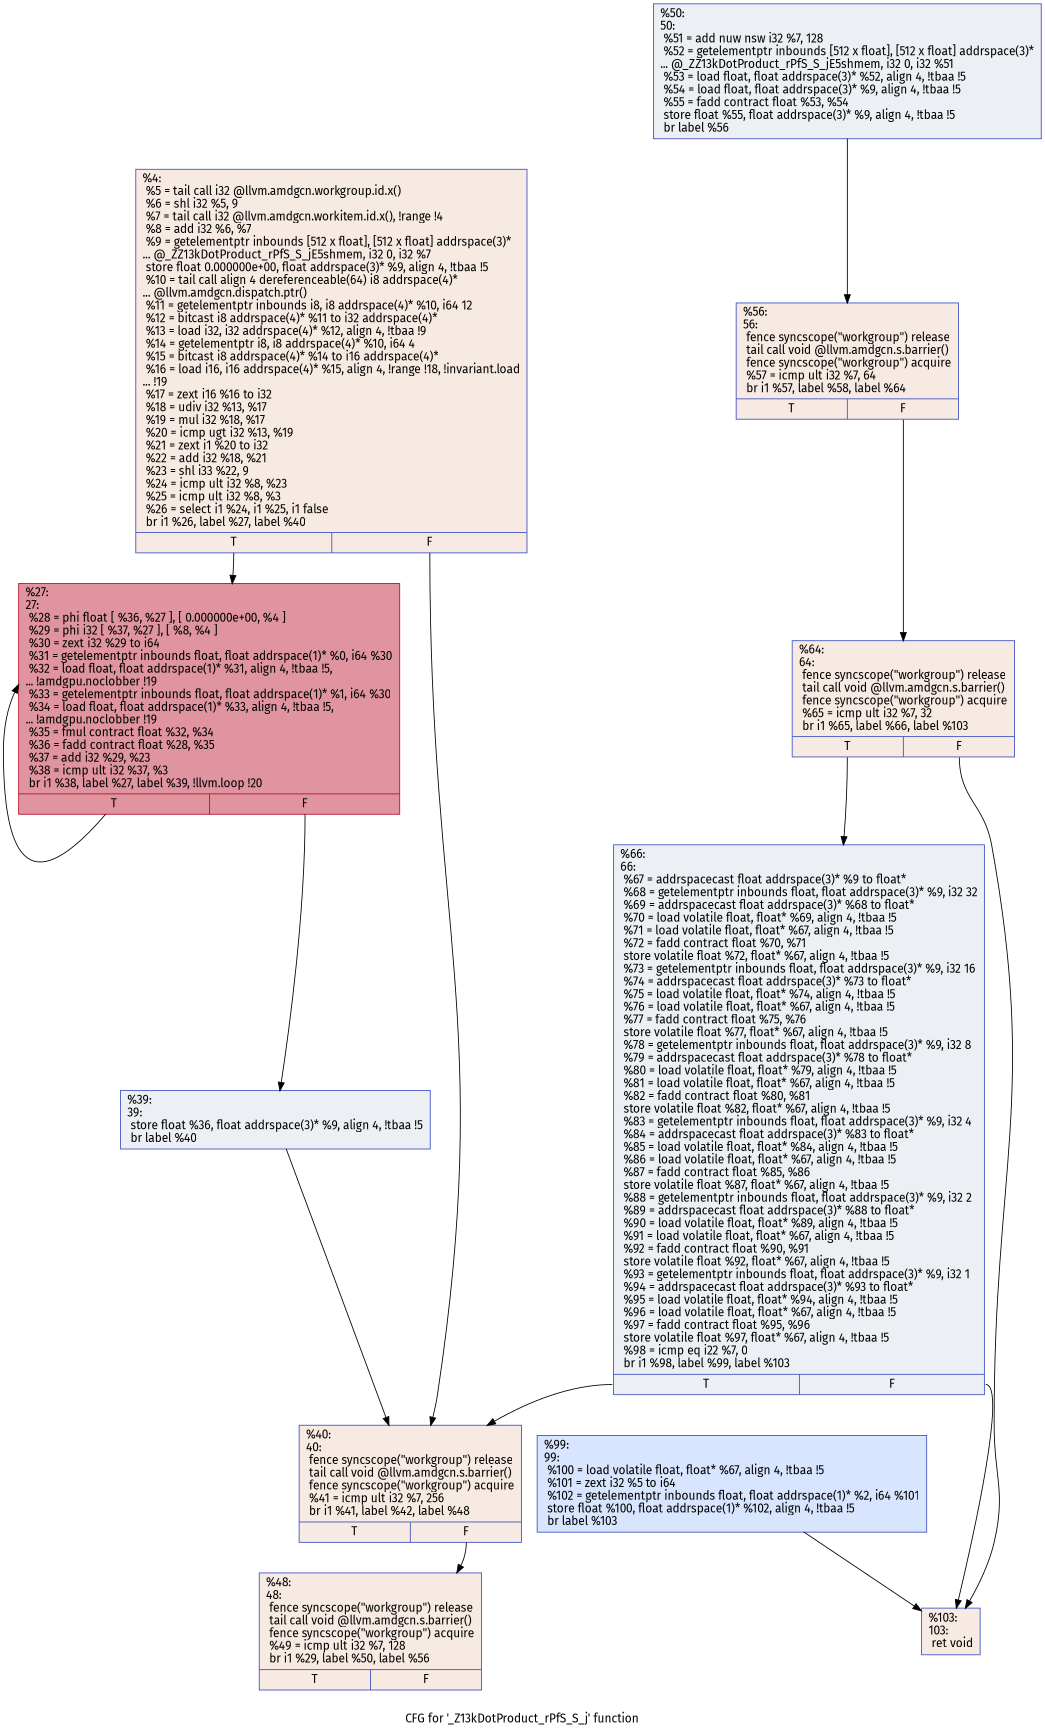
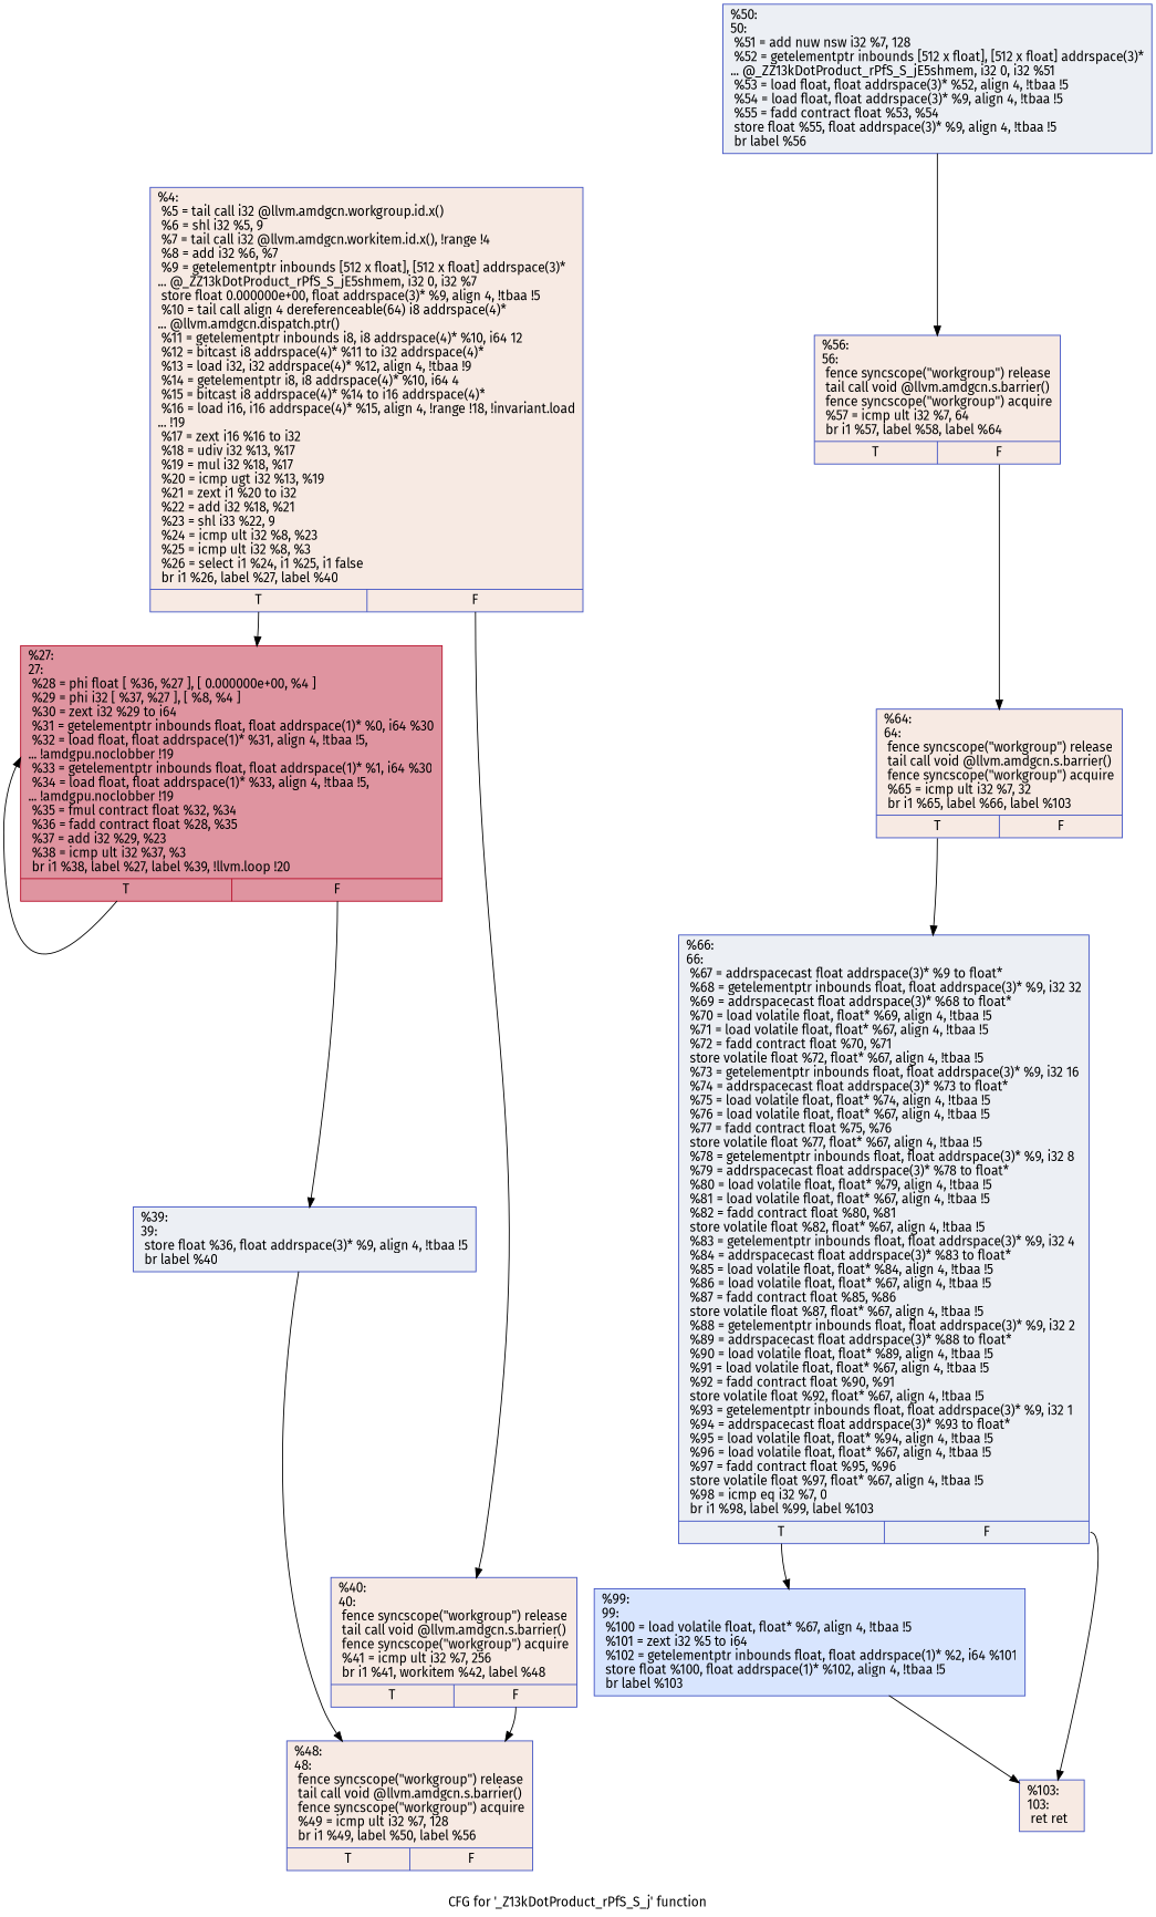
  digraph {
    fontname="Fira Sans"
    label="CFG for '_Z13kDotProduct_rPfS_S_j' function"
    node [color="#3d50c3ff" fillcolor="#eed0c070" fontname="Fira Sans" shape=record style=filled]
    edge [fontname="Fira Sans" tailport=s0]
    n1 [label="{%4:\l  %5 = tail call i32 @llvm.amdgcn.workgroup.id.x()\l  %6 = shl i32 %5, 9\l  %7 = tail call i32 @llvm.amdgcn.workitem.id.x(), !range !4\l  %8 = add i32 %6, %7\l  %9 = getelementptr inbounds [512 x float], [512 x float] addrspace(3)*\l... @_ZZ13kDotProduct_rPfS_S_jE5shmem, i32 0, i32 %7\l  store float 0.000000e+00, float addrspace(3)* %9, align 4, !tbaa !5\l  %10 = tail call align 4 dereferenceable(64) i8 addrspace(4)*\l... @llvm.amdgcn.dispatch.ptr()\l  %11 = getelementptr inbounds i8, i8 addrspace(4)* %10, i64 12\l  %12 = bitcast i8 addrspace(4)* %11 to i32 addrspace(4)*\l  %13 = load i32, i32 addrspace(4)* %12, align 4, !tbaa !9\l  %14 = getelementptr i8, i8 addrspace(4)* %10, i64 4\l  %15 = bitcast i8 addrspace(4)* %14 to i16 addrspace(4)*\l  %16 = load i16, i16 addrspace(4)* %15, align 4, !range !18, !invariant.load\l... !19\l  %17 = zext i16 %16 to i32\l  %18 = udiv i32 %13, %17\l  %19 = mul i32 %18, %17\l  %20 = icmp ugt i32 %13, %19\l  %21 = zext i1 %20 to i32\l  %22 = add i32 %18, %21\l  %23 = shl i33 %22, 9\l  %24 = icmp ult i32 %8, %23\l  %25 = icmp ult i32 %8, %3\l  %26 = select i1 %24, i1 %25, i1 false\l  br i1 %26, label %27, label %40\l|{<s0>T|<s1>F}}"]
    n2 [color="#b70d28ff" fillcolor="#b70d2870" label="{%27:\l27:                                               \l  %28 = phi float [ %36, %27 ], [ 0.000000e+00, %4 ]\l  %29 = phi i32 [ %37, %27 ], [ %8, %4 ]\l  %30 = zext i32 %29 to i64\l  %31 = getelementptr inbounds float, float addrspace(1)* %0, i64 %30\l  %32 = load float, float addrspace(1)* %31, align 4, !tbaa !5,\l... !amdgpu.noclobber !19\l  %33 = getelementptr inbounds float, float addrspace(1)* %1, i64 %30\l  %34 = load float, float addrspace(1)* %33, align 4, !tbaa !5,\l... !amdgpu.noclobber !19\l  %35 = fmul contract float %32, %34\l  %36 = fadd contract float %28, %35\l  %37 = add i32 %29, %23\l  %38 = icmp ult i32 %37, %3\l  br i1 %38, label %27, label %39, !llvm.loop !20\l|{<s0>T|<s1>F}}"]
-   n3 [label="{%40:\l40:                                               \l  fence syncscope(\"workgroup\") release\l  tail call void @llvm.amdgcn.s.barrier()\l  fence syncscope(\"workgroup\") acquire\l  %41 = icmp ult i32 %7, 256\l  br i1 %41, label %42, label %48\l|{<s0>T|<s1>F}}"]
+   n3 [label="{%40:\l40:                                               \l  fence syncscope(\"workgroup\") release\l  tail call void @llvm.amdgcn.s.barrier()\l  fence syncscope(\"workgroup\") acquire\l  %41 = icmp ult i32 %7, 256\l  br i1 %41, workitem %42, label %48\l|{<s0>T|<s1>F}}"]
    n4 [fillcolor="#d4dbe670" label="{%39:\l39:                                               \l  store float %36, float addrspace(3)* %9, align 4, !tbaa !5\l  br label %40\l}"]
-   n5 [label="{%48:\l48:                                               \l  fence syncscope(\"workgroup\") release\l  tail call void @llvm.amdgcn.s.barrier()\l  fence syncscope(\"workgroup\") acquire\l  %49 = icmp ult i32 %7, 128\l  br i1 %29, label %50, label %56\l|{<s0>T|<s1>F}}"]
+   n5 [label="{%48:\l48:                                               \l  fence syncscope(\"workgroup\") release\l  tail call void @llvm.amdgcn.s.barrier()\l  fence syncscope(\"workgroup\") acquire\l  %49 = icmp ult i32 %7, 128\l  br i1 %49, label %50, label %56\l|{<s0>T|<s1>F}}"]
    n6 [fillcolor="#d4dbe670" label="{%50:\l50:                                               \l  %51 = add nuw nsw i32 %7, 128\l  %52 = getelementptr inbounds [512 x float], [512 x float] addrspace(3)*\l... @_ZZ13kDotProduct_rPfS_S_jE5shmem, i32 0, i32 %51\l  %53 = load float, float addrspace(3)* %52, align 4, !tbaa !5\l  %54 = load float, float addrspace(3)* %9, align 4, !tbaa !5\l  %55 = fadd contract float %53, %54\l  store float %55, float addrspace(3)* %9, align 4, !tbaa !5\l  br label %56\l}"]
    n7 [label="{%56:\l56:                                               \l  fence syncscope(\"workgroup\") release\l  tail call void @llvm.amdgcn.s.barrier()\l  fence syncscope(\"workgroup\") acquire\l  %57 = icmp ult i32 %7, 64\l  br i1 %57, label %58, label %64\l|{<s0>T|<s1>F}}"]
    n8 [label="{%64:\l64:                                               \l  fence syncscope(\"workgroup\") release\l  tail call void @llvm.amdgcn.s.barrier()\l  fence syncscope(\"workgroup\") acquire\l  %65 = icmp ult i32 %7, 32\l  br i1 %65, label %66, label %103\l|{<s0>T|<s1>F}}"]
-   n9 [fillcolor="#d4dbe670" label="{%66:\l66:                                               \l  %67 = addrspacecast float addrspace(3)* %9 to float*\l  %68 = getelementptr inbounds float, float addrspace(3)* %9, i32 32\l  %69 = addrspacecast float addrspace(3)* %68 to float*\l  %70 = load volatile float, float* %69, align 4, !tbaa !5\l  %71 = load volatile float, float* %67, align 4, !tbaa !5\l  %72 = fadd contract float %70, %71\l  store volatile float %72, float* %67, align 4, !tbaa !5\l  %73 = getelementptr inbounds float, float addrspace(3)* %9, i32 16\l  %74 = addrspacecast float addrspace(3)* %73 to float*\l  %75 = load volatile float, float* %74, align 4, !tbaa !5\l  %76 = load volatile float, float* %67, align 4, !tbaa !5\l  %77 = fadd contract float %75, %76\l  store volatile float %77, float* %67, align 4, !tbaa !5\l  %78 = getelementptr inbounds float, float addrspace(3)* %9, i32 8\l  %79 = addrspacecast float addrspace(3)* %78 to float*\l  %80 = load volatile float, float* %79, align 4, !tbaa !5\l  %81 = load volatile float, float* %67, align 4, !tbaa !5\l  %82 = fadd contract float %80, %81\l  store volatile float %82, float* %67, align 4, !tbaa !5\l  %83 = getelementptr inbounds float, float addrspace(3)* %9, i32 4\l  %84 = addrspacecast float addrspace(3)* %83 to float*\l  %85 = load volatile float, float* %84, align 4, !tbaa !5\l  %86 = load volatile float, float* %67, align 4, !tbaa !5\l  %87 = fadd contract float %85, %86\l  store volatile float %87, float* %67, align 4, !tbaa !5\l  %88 = getelementptr inbounds float, float addrspace(3)* %9, i32 2\l  %89 = addrspacecast float addrspace(3)* %88 to float*\l  %90 = load volatile float, float* %89, align 4, !tbaa !5\l  %91 = load volatile float, float* %67, align 4, !tbaa !5\l  %92 = fadd contract float %90, %91\l  store volatile float %92, float* %67, align 4, !tbaa !5\l  %93 = getelementptr inbounds float, float addrspace(3)* %9, i32 1\l  %94 = addrspacecast float addrspace(3)* %93 to float*\l  %95 = load volatile float, float* %94, align 4, !tbaa !5\l  %96 = load volatile float, float* %67, align 4, !tbaa !5\l  %97 = fadd contract float %95, %96\l  store volatile float %97, float* %67, align 4, !tbaa !5\l  %98 = icmp eq i22 %7, 0\l  br i1 %98, label %99, label %103\l|{<s0>T|<s1>F}}"]
-   n10 [label="{%103:\l103:                                              \l  ret void\l}"]
+   n9 [fillcolor="#d4dbe670" label="{%66:\l66:                                               \l  %67 = addrspacecast float addrspace(3)* %9 to float*\l  %68 = getelementptr inbounds float, float addrspace(3)* %9, i32 32\l  %69 = addrspacecast float addrspace(3)* %68 to float*\l  %70 = load volatile float, float* %69, align 4, !tbaa !5\l  %71 = load volatile float, float* %67, align 4, !tbaa !5\l  %72 = fadd contract float %70, %71\l  store volatile float %72, float* %67, align 4, !tbaa !5\l  %73 = getelementptr inbounds float, float addrspace(3)* %9, i32 16\l  %74 = addrspacecast float addrspace(3)* %73 to float*\l  %75 = load volatile float, float* %74, align 4, !tbaa !5\l  %76 = load volatile float, float* %67, align 4, !tbaa !5\l  %77 = fadd contract float %75, %76\l  store volatile float %77, float* %67, align 4, !tbaa !5\l  %78 = getelementptr inbounds float, float addrspace(3)* %9, i32 8\l  %79 = addrspacecast float addrspace(3)* %78 to float*\l  %80 = load volatile float, float* %79, align 4, !tbaa !5\l  %81 = load volatile float, float* %67, align 4, !tbaa !5\l  %82 = fadd contract float %80, %81\l  store volatile float %82, float* %67, align 4, !tbaa !5\l  %83 = getelementptr inbounds float, float addrspace(3)* %9, i32 4\l  %84 = addrspacecast float addrspace(3)* %83 to float*\l  %85 = load volatile float, float* %84, align 4, !tbaa !5\l  %86 = load volatile float, float* %67, align 4, !tbaa !5\l  %87 = fadd contract float %85, %86\l  store volatile float %87, float* %67, align 4, !tbaa !5\l  %88 = getelementptr inbounds float, float addrspace(3)* %9, i32 2\l  %89 = addrspacecast float addrspace(3)* %88 to float*\l  %90 = load volatile float, float* %89, align 4, !tbaa !5\l  %91 = load volatile float, float* %67, align 4, !tbaa !5\l  %92 = fadd contract float %90, %91\l  store volatile float %92, float* %67, align 4, !tbaa !5\l  %93 = getelementptr inbounds float, float addrspace(3)* %9, i32 1\l  %94 = addrspacecast float addrspace(3)* %93 to float*\l  %95 = load volatile float, float* %94, align 4, !tbaa !5\l  %96 = load volatile float, float* %67, align 4, !tbaa !5\l  %97 = fadd contract float %95, %96\l  store volatile float %97, float* %67, align 4, !tbaa !5\l  %98 = icmp eq i32 %7, 0\l  br i1 %98, label %99, label %103\l|{<s0>T|<s1>F}}"]
+   n10 [label="{%103:\l103:                                              \l  ret ret\l}"]
    n11 [fillcolor="#a7c5fe70" label="{%99:\l99:                                               \l  %100 = load volatile float, float* %67, align 4, !tbaa !5\l  %101 = zext i32 %5 to i64\l  %102 = getelementptr inbounds float, float addrspace(1)* %2, i64 %101\l  store float %100, float addrspace(1)* %102, align 4, !tbaa !5\l  br label %103\l}"]
    n1 -> n2
    n1 -> n3 [tailport=s1]
    n2 -> n2
    n2 -> n4 [tailport=s1]
    n3 -> n5 [tailport=s1]
-   n4 -> n3
+   n4 -> n5
    n6 -> n7
    n7 -> n8 [tailport=s1]
    n8 -> n9
-   n8 -> n10 [tailport=s1]
    n9 -> n10 [tailport=s1]
-   n9 -> n3
+   n9 -> n11
    n11 -> n10
  }
